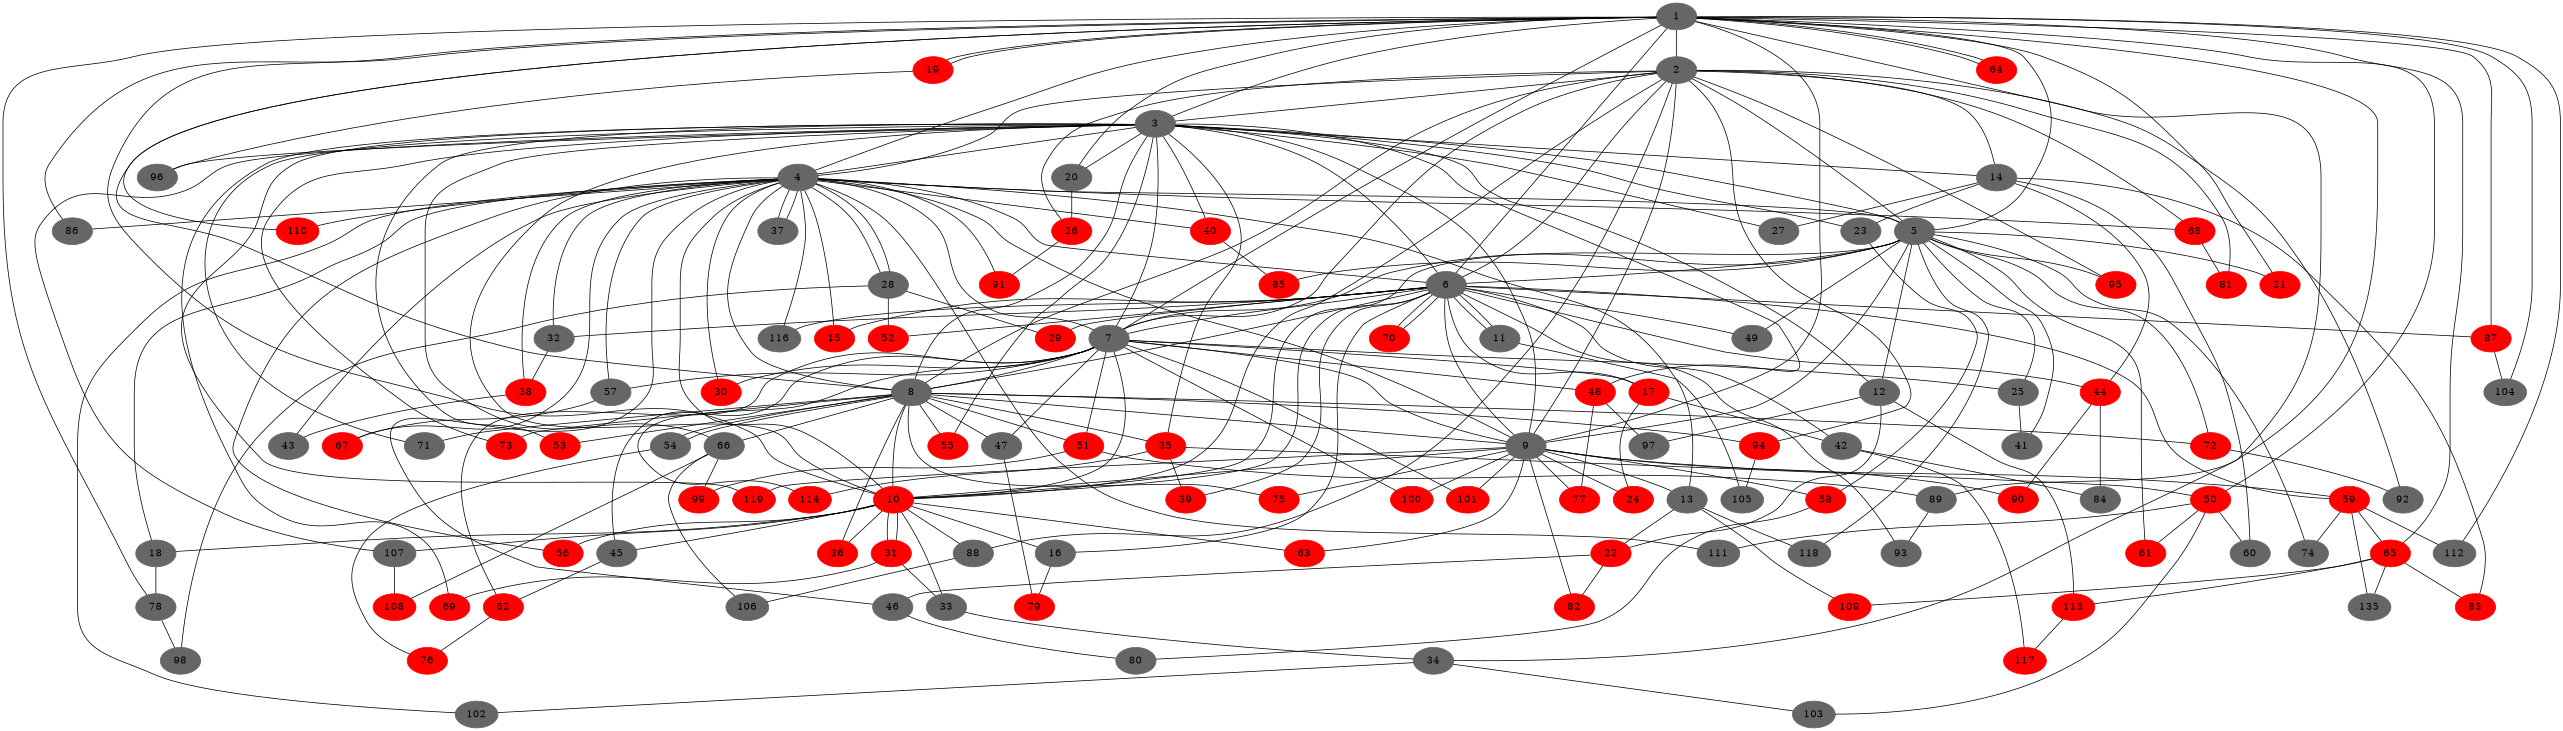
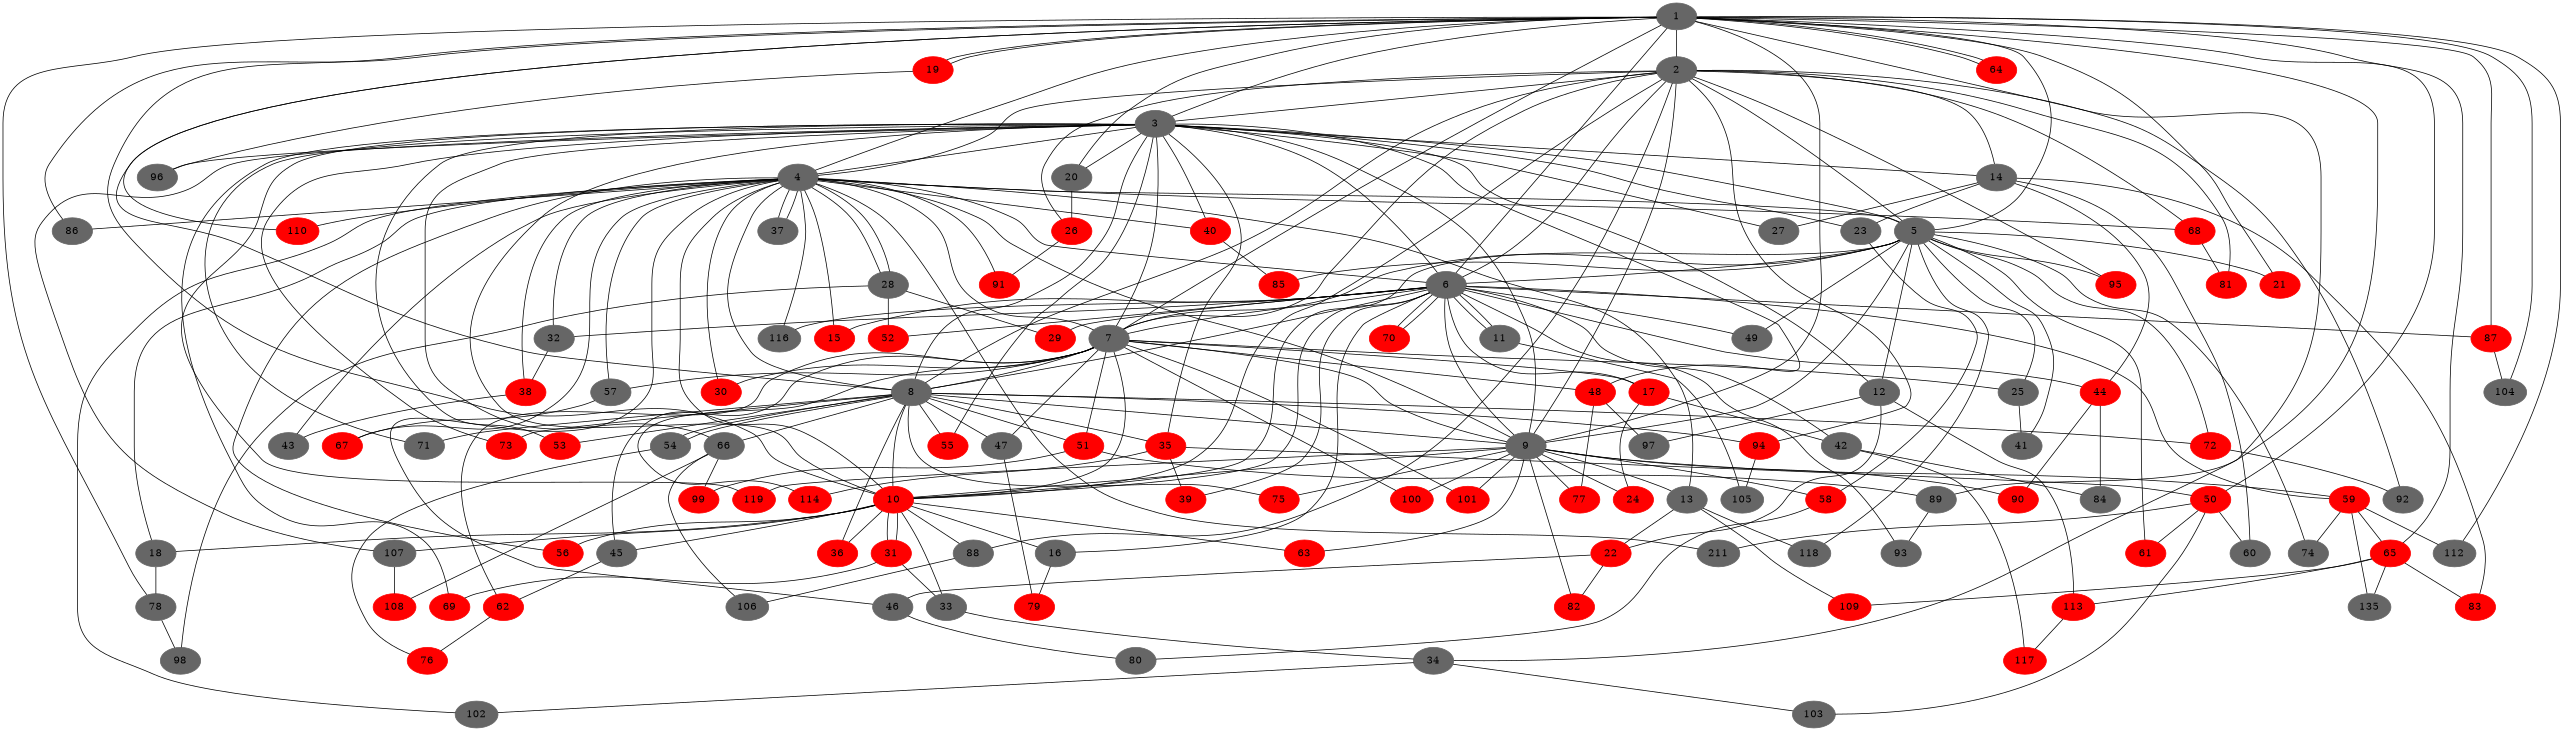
  graph {
    node [color=red style=filled]
    1 [color=gray40]
    2 [color=gray40]
    3 [color=gray40]
    4 [color=gray40]
    5 [color=gray40]
    6 [color=gray40]
    7 [color=gray40]
    8 [color=gray40]
    9 [color=gray40]
    10
    19
    20 [color=gray40]
    21
    34 [color=gray40]
    50
    64
    65
    78 [color=gray40]
    86 [color=gray40]
    87
    89 [color=gray40]
    104 [color=gray40]
    110
    112 [color=gray40]
    14 [color=gray40]
    26
    68
    81
    88 [color=gray40]
    92 [color=gray40]
    94
    95
    12 [color=gray40]
    23 [color=gray40]
    27 [color=gray40]
    35
    40
    48
    53
    55
    66 [color=gray40]
    69
    71 [color=gray40]
    73
    96 [color=gray40]
    107 [color=gray40]
    119
    13 [color=gray40]
    15
    18 [color=gray40]
    28 [color=gray40]
    30
    32 [color=gray40]
    37 [color=gray40]
    38
    43 [color=gray40]
    46 [color=gray40]
    56
    57 [color=gray40]
    67
    91
    102 [color=gray40]
-   111 [color=gray40]
+   111 [color=gray40 label=211]
    116 [color=gray40]
    25 [color=gray40]
    41 [color=gray40]
    49 [color=gray40]
    61
    72
    74 [color=gray40]
    85
    118 [color=gray40]
    11 [color=gray40]
    16 [color=gray40]
    17
    29
    39
    42 [color=gray40]
    44
    52
    59
    70
    93 [color=gray40]
    45 [color=gray40]
    47 [color=gray40]
    51
    62
    100
    101
    114
    36
    54 [color=gray40]
    75
    24
    58
    63
    77
    82
    90
    31
    33 [color=gray40]
    103 [color=gray40]
    60 [color=gray40]
    113
    109
    83
    n107 [color=gray40 label=135]
    98 [color=gray40]
    106 [color=gray40]
    105 [color=gray40]
    22
    97 [color=gray40]
    99
    108
    80 [color=gray40]
    79
    84 [color=gray40]
    117
    76
    1 -- 2
    1 -- 3
    1 -- 4
    1 -- 5
    1 -- 6
    1 -- 7
    1 -- 8
    1 -- 9
    1 -- 10
    1 -- 19
    1 -- 19
    1 -- 20
    1 -- 21
    1 -- 34
    1 -- 50
    1 -- 64
    1 -- 64
    1 -- 65
    1 -- 78
    1 -- 86
    1 -- 87
    1 -- 89
    1 -- 104
    1 -- 110
    1 -- 112
    2 -- 3
    2 -- 4
    2 -- 5
    2 -- 6
    2 -- 7
    2 -- 8
    2 -- 9
    2 -- 10
    2 -- 14
    2 -- 26
    2 -- 68
    2 -- 81
    2 -- 88
    2 -- 92
    2 -- 94
    2 -- 95
    3 -- 4
    3 -- 5
    3 -- 6
    3 -- 7
    3 -- 8
    3 -- 9
    3 -- 10
    3 -- 20
    3 -- 14
    3 -- 12
    3 -- 23
    3 -- 27
    3 -- 35
    3 -- 40
    3 -- 48
    3 -- 53
    3 -- 55
    3 -- 66
    3 -- 69
    3 -- 71
    3 -- 73
    3 -- 96
    3 -- 107
    3 -- 119
    4 -- 5
    4 -- 6
    4 -- 7
    4 -- 8
    4 -- 9
    4 -- 10
    4 -- 86
    4 -- 110
    4 -- 68
    4 -- 40
    4 -- 13
    4 -- 15
    4 -- 18
    4 -- 28
    4 -- 28
    4 -- 30
    4 -- 32
    4 -- 37
    4 -- 37
    4 -- 38
    4 -- 43
    4 -- 46
    4 -- 56
    4 -- 57
    4 -- 67
    4 -- 91
    4 -- 102
    4 -- 111
    4 -- 116
    5 -- 6
    5 -- 7
    5 -- 9
    5 -- 10
    5 -- 21
    5 -- 95
    5 -- 12
    5 -- 25
    5 -- 41
    5 -- 49
    5 -- 61
    5 -- 72
    5 -- 74
    5 -- 85
    5 -- 118
    6 -- 7
    6 -- 8
    6 -- 9
    6 -- 10
    6 -- 87
    6 -- 15
    6 -- 32
    6 -- 116
    6 -- 49
    6 -- 11
    6 -- 11
    6 -- 16
    6 -- 17
    6 -- 29
    6 -- 39
    6 -- 42
    6 -- 44
    6 -- 52
    6 -- 59
    6 -- 70
    6 -- 70
    6 -- 93
    7 -- 8
    7 -- 9
    7 -- 10
    7 -- 48
    7 -- 30
    7 -- 57
    7 -- 25
    7 -- 17
    7 -- 45
    7 -- 47
    7 -- 51
    7 -- 62
    7 -- 100
    7 -- 101
    7 -- 114
    8 -- 9
    8 -- 10
    8 -- 94
    8 -- 35
    8 -- 53
    8 -- 55
    8 -- 66
    8 -- 71
    8 -- 73
    8 -- 72
    8 -- 47
    8 -- 51
    8 -- 36
    8 -- 54
    8 -- 54
    8 -- 75
    9 -- 10
    9 -- 119
    9 -- 13
    9 -- 59
    9 -- 100
    9 -- 101
    9 -- 75
    9 -- 24
    9 -- 58
    9 -- 63
    9 -- 77
    9 -- 82
    9 -- 90
    10 -- 88
    10 -- 107
    10 -- 18
    10 -- 56
    10 -- 16
    10 -- 45
    10 -- 36
    10 -- 63
    10 -- 31
    10 -- 31
    10 -- 33
    19 -- 96
    20 -- 26
    34 -- 102
    34 -- 103
    50 -- 111
    50 -- 61
    50 -- 103
    50 -- 60
    65 -- 113
    65 -- 109
    65 -- 83
    65 -- n107
    78 -- 98
    87 -- 104
    89 -- 93
    14 -- 23
    14 -- 27
    14 -- 44
    14 -- 60
    14 -- 83
    26 -- 91
    68 -- 81
    88 -- 106
    94 -- 105
    12 -- 113
    12 -- 22
    12 -- 97
    23 -- 58
    35 -- 50
    35 -- 39
    35 -- 114
    40 -- 85
    48 -- 77
    48 -- 97
    66 -- 106
    66 -- 99
    66 -- 108
    107 -- 108
    13 -- 118
    13 -- 109
    13 -- 22
    18 -- 78
    28 -- 29
    28 -- 52
    28 -- 98
    32 -- 38
    38 -- 43
    46 -- 80
    57 -- 67
    25 -- 41
    72 -- 92
    11 -- 105
    16 -- 79
    17 -- 42
    17 -- 24
    42 -- 84
    42 -- 117
    44 -- 90
    44 -- 84
    59 -- 65
    59 -- 112
    59 -- 74
    59 -- n107
    45 -- 62
    47 -- 79
    51 -- 89
    51 -- 99
    62 -- 76
    54 -- 76
    58 -- 80
    31 -- 69
    31 -- 33
    33 -- 34
    113 -- 117
    22 -- 46
    22 -- 82
  }
